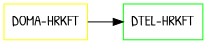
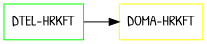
  digraph {
    rankdir=LR
    fontname="Patrick Hand"
    node [shape=box fontname="Patrick Hand"]
    "DTEL-HRKFT" [color=green]
    "DOMA-HRKFT" [color=yellow]
-   "DOMA-HRKFT" -> "DTEL-HRKFT" [fontname="Patrick Hand"]
+   "DTEL-HRKFT" -> "DOMA-HRKFT" [fontname="Patrick Hand"]
  }
